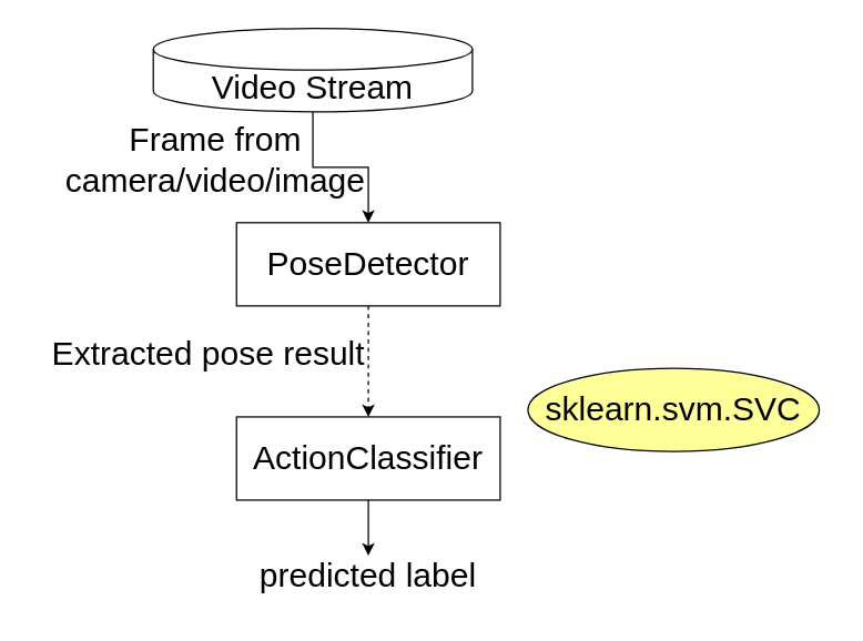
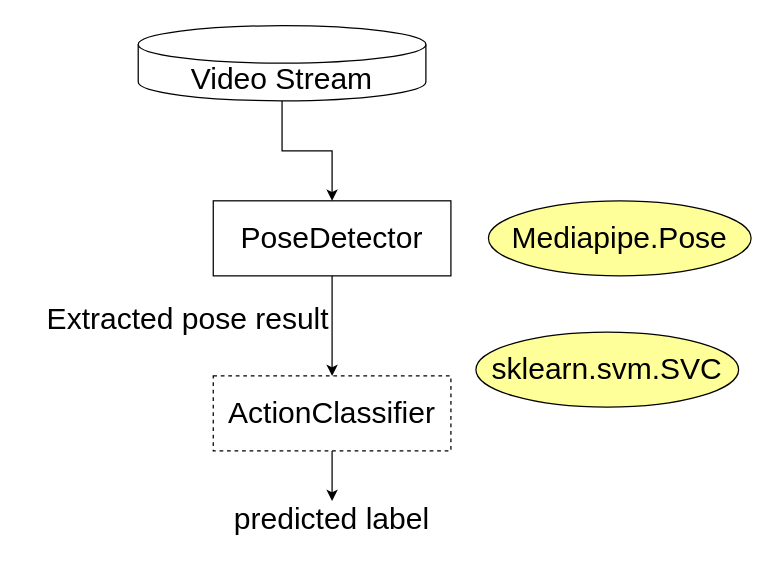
  <mxCell id="0" />
  <mxCell id="1" parent="0" />
  <mxCell id="2" value="" style="edgeStyle=orthogonalEdgeStyle;rounded=0;orthogonalLoop=1;jettySize=auto;html=1;fontSize=24;" edge="1" parent="1" source="3" target="5"><mxGeometry relative="1" as="geometry" /></mxCell>
  <mxCell id="3" value="&lt;font style=&quot;font-size: 24px;&quot;&gt;Video Stream&lt;/font&gt;" style="shape=cylinder3;whiteSpace=wrap;html=1;boundedLbl=1;backgroundOutline=1;size=15;fontFamily=Helvetica;fontSize=12;fontColor=default;align=center;strokeColor=default;fillColor=default;" vertex="1" parent="1"><mxGeometry x="110" y="20" width="230" height="60" as="geometry" /></mxCell>
- <mxCell id="4" value="" style="edgeStyle=orthogonalEdgeStyle;rounded=0;orthogonalLoop=1;jettySize=auto;html=1;fontSize=24;dashed=1;" edge="1" parent="1" source="5" target="9"><mxGeometry relative="1" as="geometry"><mxPoint x="265" y="300" as="targetPoint" /></mxGeometry></mxCell>
+ <mxCell id="4" value="" style="edgeStyle=orthogonalEdgeStyle;rounded=0;orthogonalLoop=1;jettySize=auto;html=1;fontSize=24;" edge="1" parent="1" source="5" target="9"><mxGeometry relative="1" as="geometry"><mxPoint x="265" y="300" as="targetPoint" /></mxGeometry></mxCell>
  <mxCell id="5" value="&lt;font style=&quot;font-size: 24px;&quot;&gt;PoseDetector&lt;/font&gt;" style="whiteSpace=wrap;html=1;" vertex="1" parent="1"><mxGeometry x="170" y="160" width="190" height="60" as="geometry" /></mxCell>
- <mxCell id="6" value="Frame from camera/video/image" style="text;html=1;strokeColor=none;fillColor=none;align=center;verticalAlign=middle;whiteSpace=wrap;rounded=0;fontSize=24;" vertex="1" parent="1"><mxGeometry x="20" y="90" width="270" height="50" as="geometry" /></mxCell>
  <mxCell id="7" value="Extracted pose result" style="text;html=1;strokeColor=none;fillColor=none;align=center;verticalAlign=middle;whiteSpace=wrap;rounded=0;fontSize=24;" vertex="1" parent="1"><mxGeometry x="30" y="230" width="240" height="50" as="geometry" /></mxCell>
  <mxCell id="8" style="edgeStyle=orthogonalEdgeStyle;rounded=0;orthogonalLoop=1;jettySize=auto;html=1;fontSize=24;" edge="1" parent="1" source="9"><mxGeometry relative="1" as="geometry"><mxPoint x="265" y="400" as="targetPoint" /></mxGeometry></mxCell>
- <mxCell id="9" value="&lt;font style=&quot;font-size: 24px;&quot;&gt;ActionClassifier&lt;/font&gt;" style="whiteSpace=wrap;html=1;" vertex="1" parent="1"><mxGeometry x="170" y="300" width="190" height="60" as="geometry" /></mxCell>
+ <mxCell id="9" value="&lt;font style=&quot;font-size: 24px;&quot;&gt;ActionClassifier&lt;/font&gt;" style="whiteSpace=wrap;html=1;dashed=1;" vertex="1" parent="1"><mxGeometry x="170" y="300" width="190" height="60" as="geometry" /></mxCell>
  <mxCell id="10" value="predicted label" style="text;html=1;strokeColor=none;fillColor=none;align=center;verticalAlign=middle;whiteSpace=wrap;rounded=0;fontSize=24;" vertex="1" parent="1"><mxGeometry x="180" y="390" width="170" height="50" as="geometry" /></mxCell>
+ <mxCell id="11" value="Mediapipe.Pose" style="ellipse;whiteSpace=wrap;html=1;fontSize=24;fillColor=#FFFF99;" vertex="1" parent="1"><mxGeometry x="390" y="160" width="210" height="60" as="geometry" /></mxCell>
  <mxCell id="12" value="sklearn.svm.SVC" style="ellipse;whiteSpace=wrap;html=1;fontSize=24;fillColor=#FFFF99;" vertex="1" parent="1"><mxGeometry x="380" y="265" width="210" height="60" as="geometry" /></mxCell>
